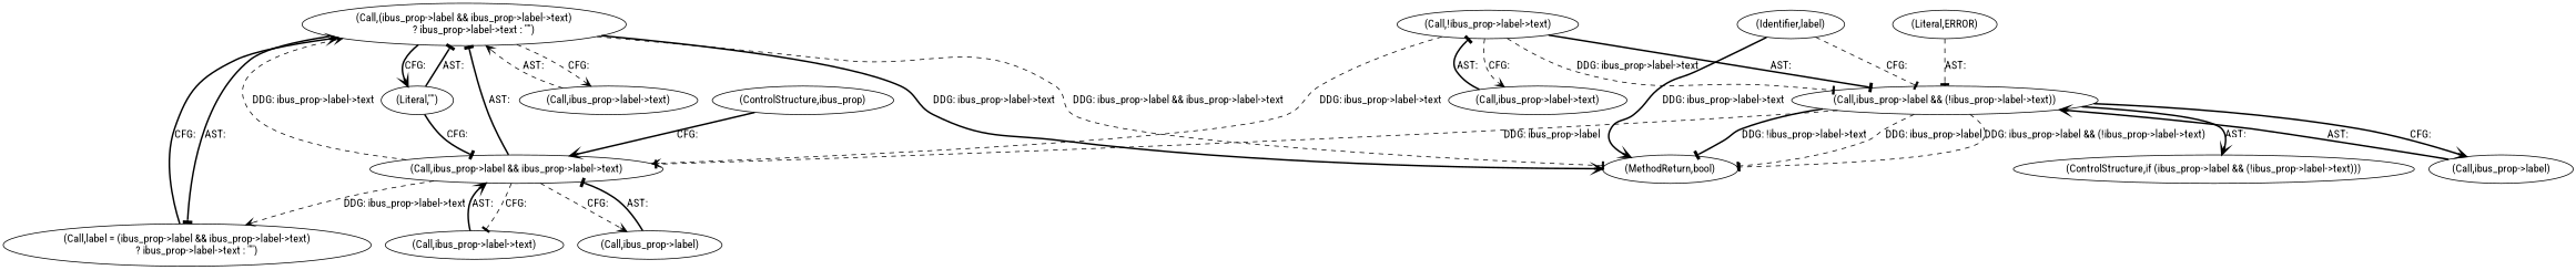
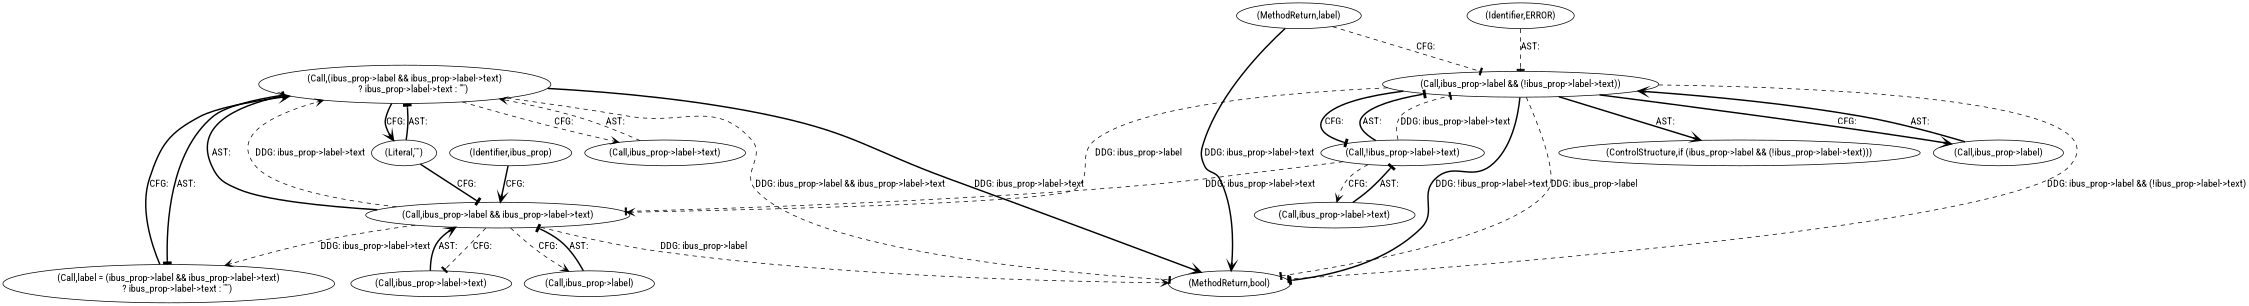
  digraph {
    fontname="Roboto Condensed"
    node [fontname="Roboto Condensed"]
    edge [arrowhead=vee fontname="Roboto Condensed" style=bold]
    n1 [label="(Call,(ibus_prop->label && ibus_prop->label->text)\n        ? ibus_prop->label->text : \"\")"]
    n2 [label="(Literal,\"\")"]
    n3 [label="(Call,ibus_prop->label->text)"]
    n4 [label="(Call,label = (ibus_prop->label && ibus_prop->label->text)\n        ? ibus_prop->label->text : \"\")"]
    n5 [label="(MethodReturn,bool)"]
    n6 [label="(Call,ibus_prop->label && ibus_prop->label->text)"]
    n7 [label="(Call,ibus_prop->label)"]
    n8 [label="(Call,ibus_prop->label->text)"]
    n9 [label="(Call,ibus_prop->label && (!ibus_prop->label->text))"]
    n10 [label="(Call,!ibus_prop->label->text)"]
    n11 [label="(ControlStructure,if (ibus_prop->label && (!ibus_prop->label->text)))"]
    n12 [label="(Call,ibus_prop->label)"]
    n13 [label="(Call,ibus_prop->label->text)"]
-   n14 [label="(Identifier,label)"]
-   n15 [label="(ControlStructure,ibus_prop)"]
-   n16 [label="(Literal,ERROR)"]
+   n14 [label="(MethodReturn,label)"]
+   n15 [label="(Identifier,ibus_prop)"]
+   n16 [label="(Identifier,ERROR)"]
    n1 -> n2 [label="CFG: "]
    n1 -> n3 [label="CFG: " style=dashed]
    n1 -> n4 [arrowhead=tee label="AST: "]
    n1 -> n5 [label="DDG: ibus_prop->label->text"]
    n1 -> n5 [arrowhead=tee label="DDG: ibus_prop->label && ibus_prop->label->text" style=dashed]
    n2 -> n1 [arrowhead=tee label="AST: "]
    n2 -> n6 [arrowhead=tee label="CFG: "]
    n3 -> n1 [label="AST: " style=dashed]
    n4 -> n1 [label="CFG: "]
    n6 -> n1 [arrowhead=tee label="AST: "]
    n6 -> n1 [label="DDG: ibus_prop->label->text" style=dashed]
    n6 -> n4 [label="DDG: ibus_prop->label->text" style=dashed]
+   n6 -> n5 [label="DDG: ibus_prop->label" style=dashed]
    n6 -> n7 [label="CFG: " style=dashed]
    n6 -> n8 [arrowhead=tee label="CFG: " style=dashed]
    n7 -> n6 [arrowhead=tee label="AST: "]
    n8 -> n6 [label="AST: "]
    n9 -> n5 [arrowhead=tee label="DDG: !ibus_prop->label->text"]
    n9 -> n5 [arrowhead=tee label="DDG: ibus_prop->label" style=dashed]
    n9 -> n5 [arrowhead=tee label="DDG: ibus_prop->label && (!ibus_prop->label->text)" style=dashed]
-   n9 -> n6 [arrowhead=tee label="DDG: ibus_prop->label" style=dashed]
+   n9 -> n6 [label="DDG: ibus_prop->label" style=dashed]
+   n9 -> n10 [arrowhead=tee label="CFG: "]
    n9 -> n11 [label="AST: "]
    n9 -> n12 [label="CFG: "]
-   n10 -> n6 [label="DDG: ibus_prop->label->text" style=dashed]
+   n10 -> n6 [arrowhead=tee label="DDG: ibus_prop->label->text" style=dashed]
    n10 -> n9 [arrowhead=tee label="AST: "]
    n10 -> n9 [arrowhead=tee label="DDG: ibus_prop->label->text" style=dashed]
    n10 -> n13 [label="CFG: " style=dashed]
    n12 -> n9 [label="AST: "]
    n13 -> n10 [arrowhead=tee label="AST: "]
    n14 -> n5 [label="DDG: ibus_prop->label->text"]
    n14 -> n9 [arrowhead=tee label="CFG: " style=dashed]
    n15 -> n6 [label="CFG: "]
    n16 -> n9 [arrowhead=tee label="AST: " style=dashed]
  }
